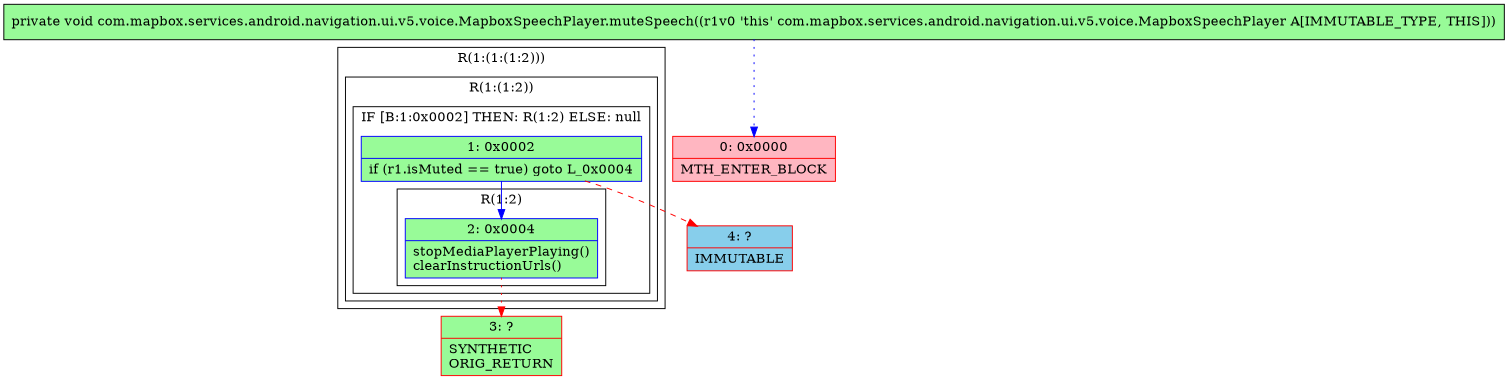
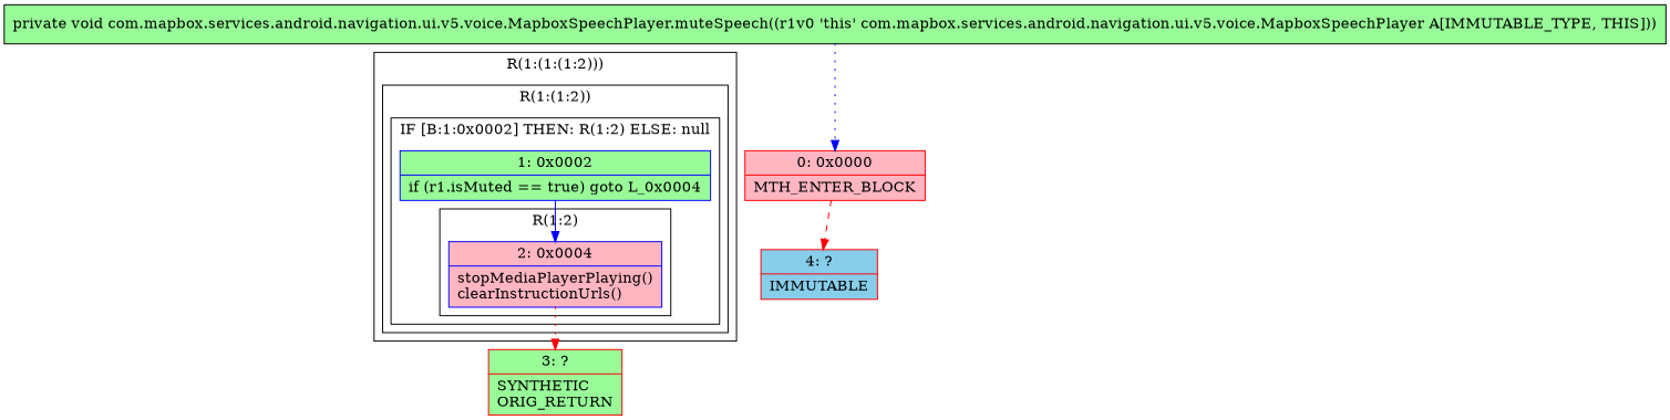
  digraph {
    node [color=red fillcolor=palegreen shape=record style=filled]
    edge [color=red style=dotted]
-   n1 [color=blue label="{2\:\ 0x0004|stopMediaPlayerPlaying()\lclearInstructionUrls()\l}"]
+   n1 [color=blue fillcolor=lightpink label="{2\:\ 0x0004|stopMediaPlayerPlaying()\lclearInstructionUrls()\l}"]
    n2 [color=blue label="{1\:\ 0x0002|if (r1.isMuted == true) goto L_0x0004\l}"]
    n3 [label="{3\:\ ?|SYNTHETIC\lORIG_RETURN\l}"]
    n4 [fillcolor=skyblue label="{4\:\ ?|IMMUTABLE\l}"]
    n5 [fillcolor=lightpink label="{0\:\ 0x0000|MTH_ENTER_BLOCK\l}"]
    n6 [label="{private void com.mapbox.services.android.navigation.ui.v5.voice.MapboxSpeechPlayer.muteSpeech((r1v0 'this' com.mapbox.services.android.navigation.ui.v5.voice.MapboxSpeechPlayer A[IMMUTABLE_TYPE, THIS])) }" color=""]
    subgraph cluster_1 {
      label="R(1:(1:(1:2)))"
      subgraph cluster_2 {
        label="R(1:(1:2))"
        subgraph cluster_3 {
          label="IF [B:1:0x0002] THEN: R(1:2) ELSE: null"
          n2
          subgraph cluster_4 {
            label="R(1:2)"
            n1
          }
        }
      }
    }
    n1 -> n3
    n2 -> n1 [color=blue style=solid]
-   n2 -> n4 [style=dashed]
+   n5 -> n4 [style=dashed]
    n6 -> n5 [color=blue]
  }
